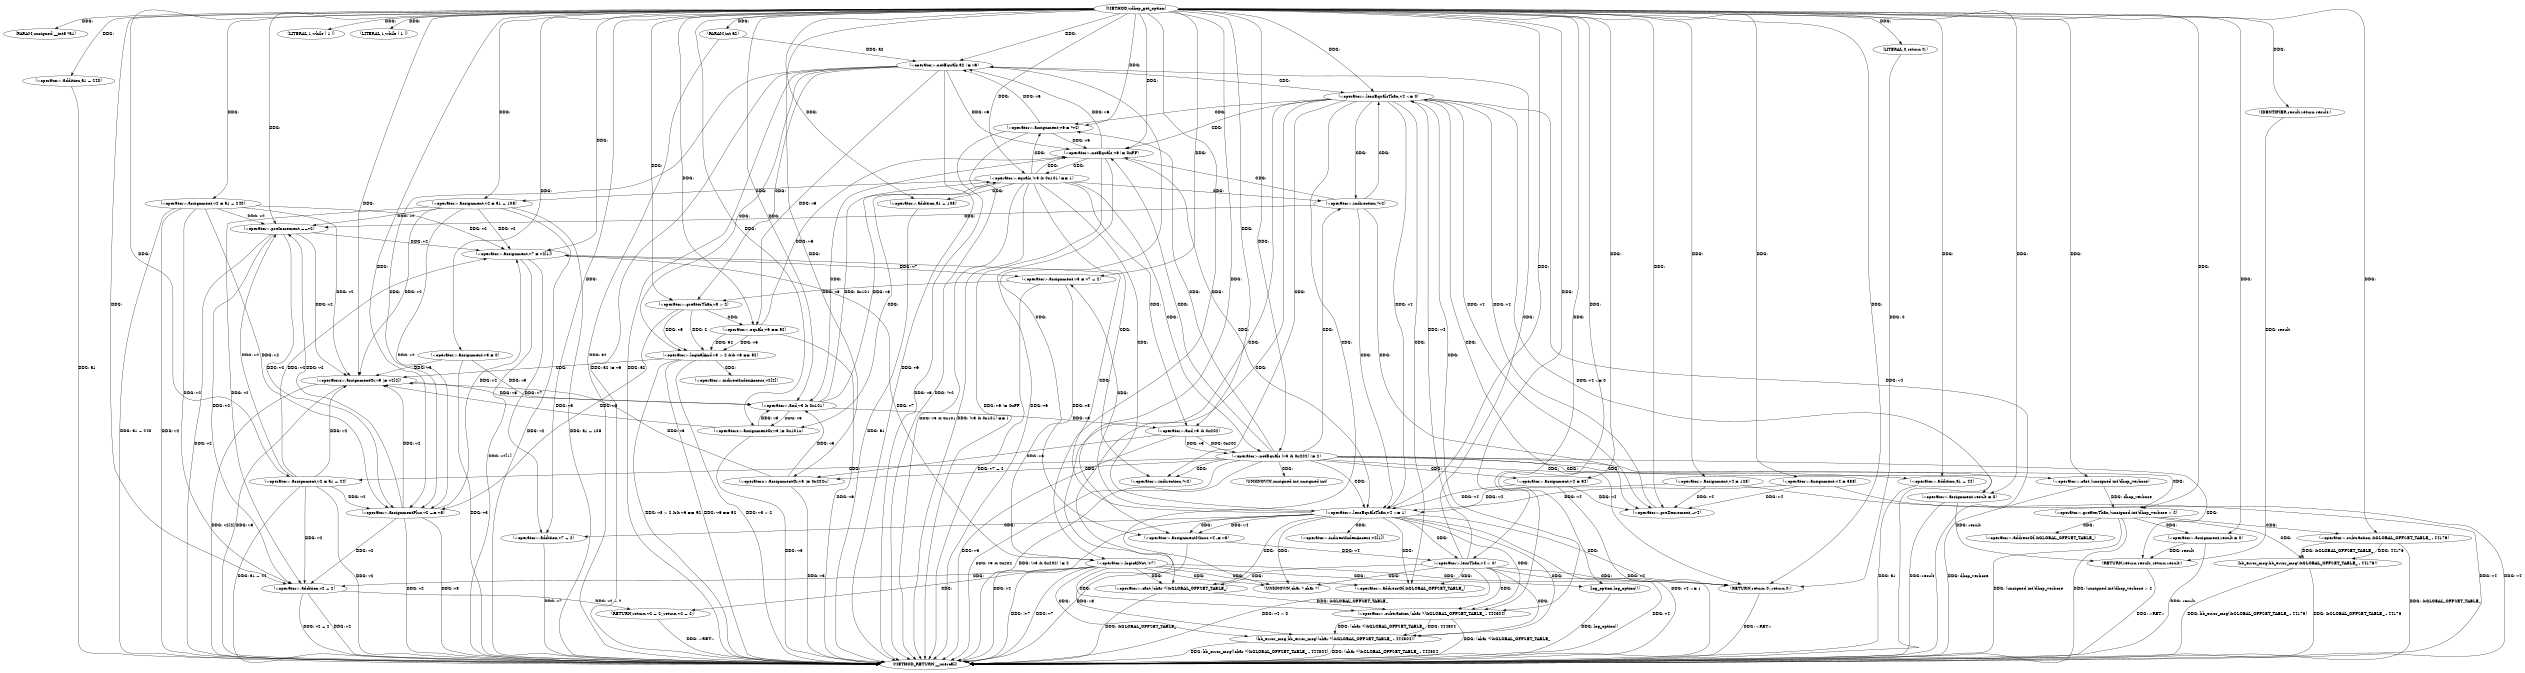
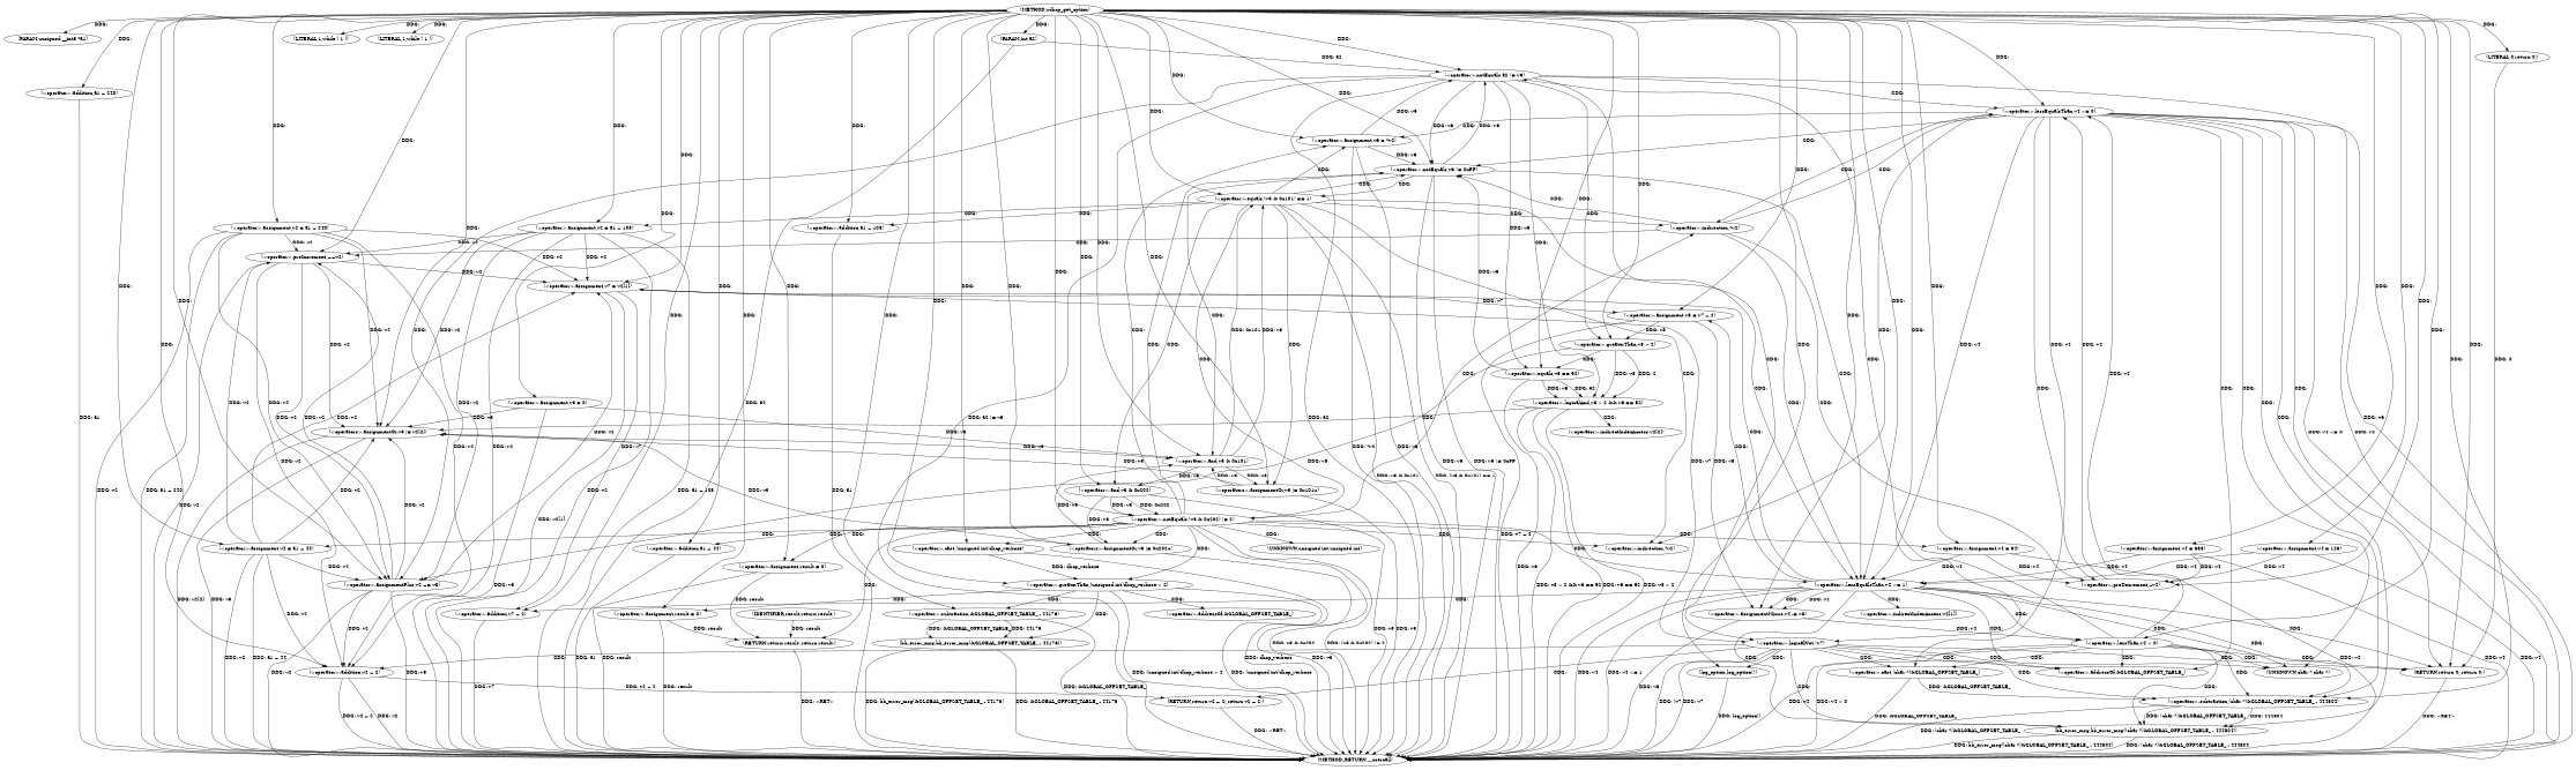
  digraph {
    n1 [label="(METHOD,udhcp_get_option)"]
    n2 [label="(PARAM,unsigned __int8 *a1)"]
    n3 [label="(PARAM,int a2)"]
    n4 [label="(<operator>.assignment,v2 = a1 + 240)"]
    n5 [label="(<operator>.addition,a1 + 240)"]
    n6 [label="(<operator>.assignment,v3 = 0)"]
    n7 [label="(<operator>.assignment,v4 = 388)"]
    n8 [label="(LITERAL,1,while ( 1 ))"]
    n9 [label="(LITERAL,1,while ( 1 ))"]
    n10 [label="(<operator>.assignment,v6 = *v2)"]
    n11 [label="(<operator>.preDecrement,--v4)"]
    n12 [label="(<operator>.preIncrement,++v2)"]
    n13 [label="(<operator>.lessEqualsThan,v4 <= 0)"]
    n14 [label="(<operator>.notEquals,v6 != 0xFF)"]
    n15 [label="(<operator>.equals,(v3 & 0x101) == 1)"]
    n16 [label="(<operator>.and,v3 & 0x101)"]
    n17 [label="(<operators>.assignmentOr,v3 |= 0x101u)"]
    n18 [label="(<operator>.assignment,v2 = a1 + 108)"]
    n19 [label="(<operator>.addition,a1 + 108)"]
    n20 [label="(<operator>.assignment,v4 = 128)"]
    n21 [label="(<operator>.notEquals,(v3 & 0x202) != 2)"]
    n22 [label="(<operator>.and,v3 & 0x202)"]
    n23 [label="(<operator>.assignment,result = 0)"]
    n24 [label="(<operator>.greaterThan,(unsigned int)dhcp_verbose > 2)"]
    n25 [label="(<operator>.cast,(unsigned int)dhcp_verbose)"]
    n26 [label="(<operator>.subtraction,&GLOBAL_OFFSET_TABLE_ - 44176)"]
    n27 [label="(<operator>.assignment,result = 0)"]
    n28 [label="(IDENTIFIER,result,return result;)"]
    n29 [label="(<operators>.assignmentOr,v3 |= 0x202u)"]
    n30 [label="(<operator>.assignment,v2 = a1 + 44)"]
    n31 [label="(<operator>.addition,a1 + 44)"]
    n32 [label="(<operator>.assignment,v4 = 64)"]
    n33 [label="(<operator>.lessEqualsThan,v4 <= 1)"]
    n34 [label="(<operator>.assignment,v7 = v2[1])"]
    n35 [label="(<operator>.assignment,v8 = v7 + 2)"]
    n36 [label="(<operator>.addition,v7 + 2)"]
    n37 [label="(<operator>.assignmentMinus,v4 -= v8)"]
    n38 [label="(<operator>.lessThan,v4 < 0)"]
    n39 [label="(<operator>.notEquals,a2 != v6)"]
    n40 [label="(<operator>.greaterThan,v8 > 2)"]
    n41 [label="(<operator>.equals,v6 == 52)"]
    n42 [label="(<operators>.assignmentOr,v3 |= v2[2])"]
    n43 [label="(<operator>.assignmentPlus,v2 += v8)"]
    n44 [label="(<operator>.logicalNot,!v7)"]
    n45 [label="(<operator>.subtraction,(char *)&GLOBAL_OFFSET_TABLE_ - 444804)"]
    n46 [label="(RETURN,return 0;,return 0;)"]
    n47 [label="(LITERAL,0,return 0;)"]
    n48 [label="(log_option,log_option())"]
    n49 [label="(<operator>.addition,v2 + 2)"]
    n50 [label="(METHOD_RETURN,__usercall)"]
    n51 [label="(bb_error_msg,bb_error_msg((char *)&GLOBAL_OFFSET_TABLE_ - 444804))"]
    n52 [label="(<operator>.cast,(char *)&GLOBAL_OFFSET_TABLE_)"]
    n53 [label="(<operator>.indirection,*v2)"]
    n54 [label="(<operator>.indirection,*v2)"]
    n55 [label="(UNKNOWN,char *,char *)"]
    n56 [label="(<operator>.addressOf,&GLOBAL_OFFSET_TABLE_)"]
    n57 [label="(RETURN,return result;,return result;)"]
    n58 [label="(UNKNOWN,unsigned int,unsigned int)"]
    n59 [label="(bb_error_msg,bb_error_msg(&GLOBAL_OFFSET_TABLE_ - 44176))"]
    n60 [label="(<operator>.addressOf,&GLOBAL_OFFSET_TABLE_)"]
    n61 [label="(<operator>.indirectIndexAccess,v2[1])"]
    n62 [label="(<operator>.logicalAnd,v8 > 2 && v6 == 52)"]
    n63 [label="(RETURN,return v2 + 2;,return v2 + 2;)"]
    n64 [label="(<operator>.indirectIndexAccess,v2[2])"]
    n1 -> n2 [label="DDG: "]
    n1 -> n3 [label="DDG: "]
    n1 -> n4 [label="DDG: "]
    n1 -> n5 [label="DDG: "]
    n1 -> n6 [label="DDG: "]
    n1 -> n7 [label="DDG: "]
    n1 -> n8 [label="DDG: "]
    n1 -> n9 [label="DDG: "]
    n1 -> n10 [label="DDG: "]
    n1 -> n11 [label="DDG: "]
    n1 -> n12 [label="DDG: "]
    n1 -> n13 [label="DDG: "]
    n1 -> n14 [label="DDG: "]
    n1 -> n15 [label="DDG: "]
    n1 -> n16 [label="DDG: "]
    n1 -> n17 [label="DDG: "]
    n1 -> n18 [label="DDG: "]
    n1 -> n19 [label="DDG: "]
    n1 -> n20 [label="DDG: "]
    n1 -> n21 [label="DDG: "]
    n1 -> n22 [label="DDG: "]
    n1 -> n23 [label="DDG: "]
    n1 -> n24 [label="DDG: "]
    n1 -> n25 [label="DDG: "]
    n1 -> n26 [label="DDG: "]
    n1 -> n27 [label="DDG: "]
-   n1 -> n28 [label="DDG: "]
    n1 -> n29 [label="DDG: "]
    n1 -> n30 [label="DDG: "]
    n1 -> n31 [label="DDG: "]
    n1 -> n32 [label="DDG: "]
    n1 -> n33 [label="DDG: "]
    n1 -> n34 [label="DDG: "]
    n1 -> n35 [label="DDG: "]
    n1 -> n36 [label="DDG: "]
    n1 -> n37 [label="DDG: "]
    n1 -> n38 [label="DDG: "]
    n1 -> n39 [label="DDG: "]
    n1 -> n40 [label="DDG: "]
    n1 -> n41 [label="DDG: "]
    n1 -> n42 [label="DDG: "]
    n1 -> n43 [label="DDG: "]
    n1 -> n44 [label="DDG: "]
    n1 -> n45 [label="DDG: "]
    n1 -> n46 [label="DDG: "]
    n1 -> n47 [label="DDG: "]
    n1 -> n48 [label="DDG: "]
    n1 -> n49 [label="DDG: "]
    n3 -> n39 [label="DDG: a2"]
    n3 -> n50 [label="DDG: a2"]
    n4 -> n12 [label="DDG: v2"]
    n4 -> n34 [label="DDG: v2"]
    n4 -> n42 [label="DDG: v2"]
    n4 -> n43 [label="DDG: v2"]
    n4 -> n49 [label="DDG: v2"]
    n4 -> n50 [label="DDG: v2"]
    n4 -> n50 [label="DDG: a1 + 240"]
    n5 -> n50 [label="DDG: a1"]
    n6 -> n16 [label="DDG: v3"]
    n6 -> n42 [label="DDG: v3"]
    n6 -> n50 [label="DDG: v3"]
    n7 -> n11 [label="DDG: v4"]
    n7 -> n33 [label="DDG: v4"]
    n7 -> n50 [label="DDG: v4"]
    n10 -> n14 [label="DDG: v6"]
    n10 -> n39 [label="DDG: v6"]
    n10 -> n50 [label="DDG: v6"]
    n10 -> n50 [label="DDG: *v2"]
    n11 -> n13 [label="DDG: v4"]
    n12 -> n34 [label="DDG: v2"]
    n12 -> n42 [label="DDG: v2"]
    n12 -> n43 [label="DDG: v2"]
    n12 -> n49 [label="DDG: v2"]
    n12 -> n50 [label="DDG: v2"]
    n13 -> n10 [label="CDG: "]
    n13 -> n11 [label="DDG: v4"]
    n13 -> n14 [label="CDG: "]
    n13 -> n33 [label="DDG: v4"]
    n13 -> n45 [label="CDG: "]
    n13 -> n46 [label="CDG: "]
    n13 -> n50 [label="DDG: v4 <= 0"]
    n13 -> n50 [label="DDG: v4"]
    n13 -> n51 [label="CDG: "]
    n13 -> n52 [label="CDG: "]
    n13 -> n53 [label="CDG: "]
    n13 -> n54 [label="CDG: "]
    n13 -> n55 [label="CDG: "]
    n13 -> n56 [label="CDG: "]
    n14 -> n15 [label="CDG: "]
    n14 -> n16 [label="CDG: "]
    n14 -> n33 [label="CDG: "]
    n14 -> n39 [label="DDG: v6"]
    n14 -> n50 [label="DDG: v6 != 0xFF"]
    n14 -> n50 [label="DDG: v6"]
    n15 -> n10 [label="CDG: "]
    n15 -> n14 [label="CDG: "]
    n15 -> n17 [label="CDG: "]
    n15 -> n18 [label="CDG: "]
    n15 -> n19 [label="CDG: "]
    n15 -> n21 [label="CDG: "]
    n15 -> n22 [label="CDG: "]
    n15 -> n33 [label="CDG: "]
    n15 -> n50 [label="DDG: v3 & 0x101"]
    n15 -> n50 [label="DDG: (v3 & 0x101) == 1"]
    n15 -> n53 [label="CDG: "]
    n15 -> n54 [label="CDG: "]
    n16 -> n15 [label="DDG: v3"]
    n16 -> n15 [label="DDG: 0x101"]
    n16 -> n17 [label="DDG: v3"]
    n16 -> n22 [label="DDG: v3"]
    n17 -> n16 [label="DDG: v3"]
    n17 -> n42 [label="DDG: v3"]
    n17 -> n50 [label="DDG: v3"]
    n18 -> n12 [label="DDG: v2"]
    n18 -> n34 [label="DDG: v2"]
    n18 -> n42 [label="DDG: v2"]
    n18 -> n43 [label="DDG: v2"]
    n18 -> n49 [label="DDG: v2"]
    n18 -> n50 [label="DDG: v2"]
    n18 -> n50 [label="DDG: a1 + 108"]
    n19 -> n50 [label="DDG: a1"]
    n20 -> n11 [label="DDG: v4"]
    n20 -> n33 [label="DDG: v4"]
    n20 -> n50 [label="DDG: v4"]
    n21 -> n10 [label="CDG: "]
    n21 -> n14 [label="CDG: "]
    n21 -> n23 [label="CDG: "]
    n21 -> n24 [label="CDG: "]
    n21 -> n25 [label="CDG: "]
    n21 -> n29 [label="CDG: "]
    n21 -> n30 [label="CDG: "]
    n21 -> n31 [label="CDG: "]
    n21 -> n32 [label="CDG: "]
    n21 -> n33 [label="CDG: "]
    n21 -> n50 [label="DDG: v3 & 0x202"]
    n21 -> n50 [label="DDG: (v3 & 0x202) != 2"]
    n21 -> n53 [label="CDG: "]
    n21 -> n54 [label="CDG: "]
    n21 -> n57 [label="CDG: "]
    n21 -> n58 [label="CDG: "]
    n22 -> n21 [label="DDG: v3"]
    n22 -> n21 [label="DDG: 0x202"]
    n22 -> n29 [label="DDG: v3"]
    n22 -> n50 [label="DDG: v3"]
    n23 -> n50 [label="DDG: result"]
    n23 -> n57 [label="DDG: result"]
    n24 -> n26 [label="CDG: "]
    n24 -> n27 [label="CDG: "]
    n24 -> n50 [label="DDG: (unsigned int)dhcp_verbose"]
    n24 -> n50 [label="DDG: (unsigned int)dhcp_verbose > 2"]
    n24 -> n59 [label="CDG: "]
    n24 -> n60 [label="CDG: "]
    n25 -> n24 [label="DDG: dhcp_verbose"]
    n25 -> n50 [label="DDG: dhcp_verbose"]
    n26 -> n50 [label="DDG: &GLOBAL_OFFSET_TABLE_"]
    n26 -> n59 [label="DDG: &GLOBAL_OFFSET_TABLE_"]
    n26 -> n59 [label="DDG: 44176"]
    n27 -> n50 [label="DDG: result"]
    n27 -> n57 [label="DDG: result"]
    n28 -> n57 [label="DDG: result"]
    n29 -> n16 [label="DDG: v3"]
    n29 -> n42 [label="DDG: v3"]
    n29 -> n50 [label="DDG: v3"]
    n30 -> n12 [label="DDG: v2"]
    n30 -> n34 [label="DDG: v2"]
    n30 -> n42 [label="DDG: v2"]
    n30 -> n43 [label="DDG: v2"]
    n30 -> n49 [label="DDG: v2"]
    n30 -> n50 [label="DDG: v2"]
    n30 -> n50 [label="DDG: a1 + 44"]
    n31 -> n50 [label="DDG: a1"]
    n32 -> n11 [label="DDG: v4"]
    n32 -> n33 [label="DDG: v4"]
    n32 -> n50 [label="DDG: v4"]
    n33 -> n34 [label="CDG: "]
    n33 -> n35 [label="CDG: "]
    n33 -> n36 [label="CDG: "]
    n33 -> n37 [label="DDG: v4"]
    n33 -> n37 [label="CDG: "]
    n33 -> n38 [label="CDG: "]
    n33 -> n45 [label="CDG: "]
    n33 -> n46 [label="CDG: "]
    n33 -> n50 [label="DDG: v4 <= 1"]
    n33 -> n50 [label="DDG: v4"]
    n33 -> n51 [label="CDG: "]
-   n33 -> n52 [label="CDG: "]
    n33 -> n55 [label="CDG: "]
    n33 -> n56 [label="CDG: "]
    n33 -> n61 [label="CDG: "]
    n34 -> n35 [label="DDG: v7"]
    n34 -> n36 [label="DDG: v7"]
    n34 -> n44 [label="DDG: v7"]
    n34 -> n50 [label="DDG: v2[1]"]
    n35 -> n37 [label="DDG: v8"]
    n35 -> n40 [label="DDG: v8"]
    n35 -> n50 [label="DDG: v7 + 2"]
    n36 -> n50 [label="DDG: v7"]
    n37 -> n38 [label="DDG: v4"]
    n37 -> n50 [label="DDG: v8"]
    n38 -> n13 [label="DDG: v4"]
    n38 -> n39 [label="CDG: "]
    n38 -> n45 [label="CDG: "]
    n38 -> n46 [label="CDG: "]
    n38 -> n50 [label="DDG: v4 < 0"]
    n38 -> n50 [label="DDG: v4"]
    n38 -> n51 [label="CDG: "]
    n38 -> n52 [label="CDG: "]
    n38 -> n55 [label="CDG: "]
    n38 -> n56 [label="CDG: "]
    n39 -> n13 [label="CDG: "]
    n39 -> n14 [label="DDG: v6"]
    n39 -> n40 [label="CDG: "]
    n39 -> n41 [label="DDG: v6"]
    n39 -> n43 [label="CDG: "]
    n39 -> n44 [label="CDG: "]
    n39 -> n50 [label="DDG: v6"]
    n39 -> n50 [label="DDG: a2 != v6"]
    n39 -> n50 [label="DDG: a2"]
    n39 -> n62 [label="CDG: "]
    n40 -> n41 [label="CDG: "]
    n40 -> n43 [label="DDG: v8"]
    n40 -> n62 [label="DDG: v8"]
    n40 -> n62 [label="DDG: 2"]
    n41 -> n14 [label="DDG: v6"]
    n41 -> n50 [label="DDG: v6"]
    n41 -> n62 [label="DDG: v6"]
    n41 -> n62 [label="DDG: 52"]
    n42 -> n16 [label="DDG: v3"]
    n42 -> n50 [label="DDG: v2[2]"]
    n42 -> n50 [label="DDG: v3"]
    n43 -> n12 [label="DDG: v2"]
    n43 -> n34 [label="DDG: v2"]
    n43 -> n42 [label="DDG: v2"]
    n43 -> n49 [label="DDG: v2"]
    n43 -> n50 [label="DDG: v8"]
    n43 -> n50 [label="DDG: v2"]
    n44 -> n45 [label="CDG: "]
    n44 -> n46 [label="CDG: "]
    n44 -> n48 [label="CDG: "]
    n44 -> n49 [label="CDG: "]
    n44 -> n50 [label="DDG: !v7"]
    n44 -> n50 [label="DDG: v7"]
    n44 -> n51 [label="CDG: "]
    n44 -> n52 [label="CDG: "]
    n44 -> n55 [label="CDG: "]
    n44 -> n56 [label="CDG: "]
    n44 -> n63 [label="CDG: "]
    n45 -> n50 [label="DDG: (char *)&GLOBAL_OFFSET_TABLE_"]
    n45 -> n51 [label="DDG: (char *)&GLOBAL_OFFSET_TABLE_"]
    n45 -> n51 [label="DDG: 444804"]
    n46 -> n50 [label="DDG: <RET>"]
    n47 -> n46 [label="DDG: 0"]
    n48 -> n50 [label="DDG: log_option()"]
    n49 -> n50 [label="DDG: v2"]
    n49 -> n50 [label="DDG: v2 + 2"]
    n49 -> n63 [label="DDG: v2 + 2"]
    n51 -> n50 [label="DDG: bb_error_msg((char *)&GLOBAL_OFFSET_TABLE_ - 444804)"]
    n51 -> n50 [label="DDG: (char *)&GLOBAL_OFFSET_TABLE_ - 444804"]
    n52 -> n45 [label="DDG: &GLOBAL_OFFSET_TABLE_"]
    n52 -> n50 [label="DDG: &GLOBAL_OFFSET_TABLE_"]
    n54 -> n11 [label="CDG: "]
    n54 -> n12 [label="CDG: "]
    n54 -> n13 [label="CDG: "]
    n54 -> n14 [label="CDG: "]
    n54 -> n33 [label="CDG: "]
    n57 -> n50 [label="DDG: <RET>"]
    n59 -> n50 [label="DDG: bb_error_msg(&GLOBAL_OFFSET_TABLE_ - 44176)"]
    n59 -> n50 [label="DDG: &GLOBAL_OFFSET_TABLE_ - 44176"]
    n62 -> n42 [label="CDG: "]
    n62 -> n50 [label="DDG: v8 > 2 && v6 == 52"]
    n62 -> n50 [label="DDG: v6 == 52"]
    n62 -> n50 [label="DDG: v8 > 2"]
    n62 -> n64 [label="CDG: "]
    n63 -> n50 [label="DDG: <RET>"]
  }
